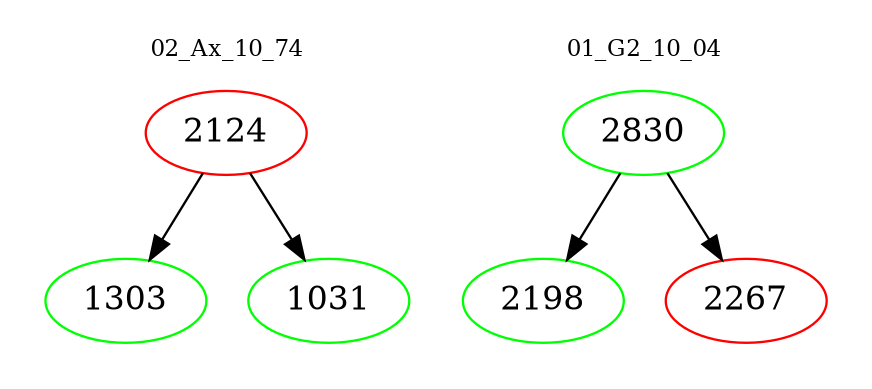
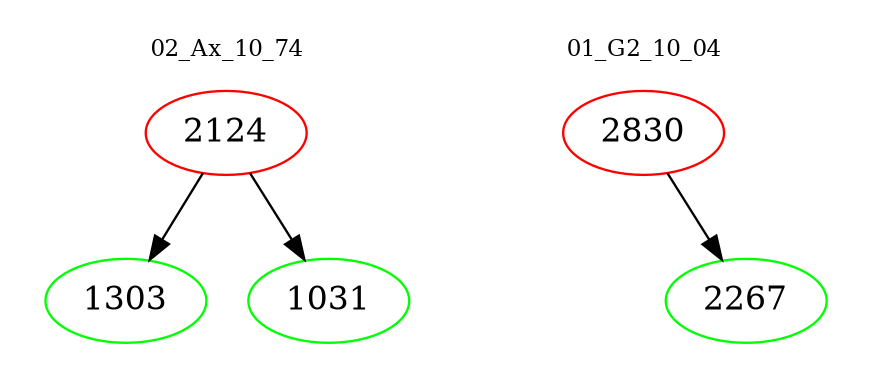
  digraph {
    node [color=green]
    edge [color=black]
    n1 [color=red label=2124]
    n2 [label=1303]
    n3 [label=1031]
-   n4 [label=2830]
-   n5 [label=2198]
-   n6 [color=red label=2267]
+   n4 [color=red label=2830]
+   n6 [label=2267]
    subgraph cluster_1 {
      color=white
      fontsize=10
      label="02_Ax_10_74"
      n1
      n2
      n3
    }
    subgraph cluster_2 {
      color=white
      fontsize=10
      label="01_G2_10_04"
      n4
-     n5
      n6
    }
    n1 -> n2
    n1 -> n3
-   n4 -> n5
    n4 -> n6
  }
